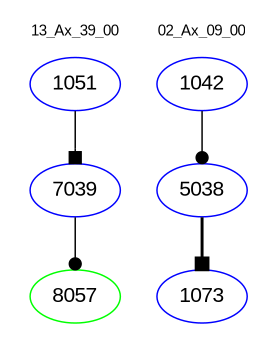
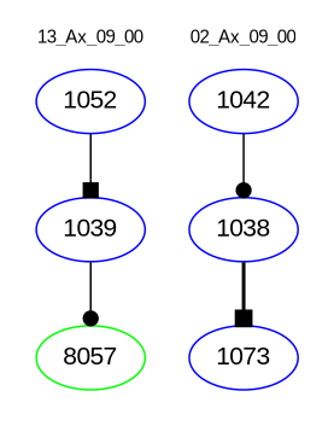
  digraph {
    fontname="Liberation Sans"
    node [color=blue fontname="Liberation Sans"]
    edge [arrowhead=box color=black fontname="Liberation Sans" style=solid]
-   n1 [label=1051]
-   n2 [label=7039]
+   n1 [label=1052]
+   n2 [label=1039]
    n3 [color=green label=8057]
    n4 [label=1042]
-   n5 [label=5038]
+   n5 [label=1038]
    n6 [label=1073]
    subgraph cluster_1 {
      color=white
      fontsize=10
-     label="13_Ax_39_00"
+     label="13_Ax_09_00"
      n1
      n2
      n3
    }
    subgraph cluster_2 {
      color=white
      fontsize=10
      label="02_Ax_09_00"
      n4
      n5
      n6
    }
    n1 -> n2
    n2 -> n3 [arrowhead=dot]
    n4 -> n5 [arrowhead=dot]
    n5 -> n6 [style=bold]
  }
